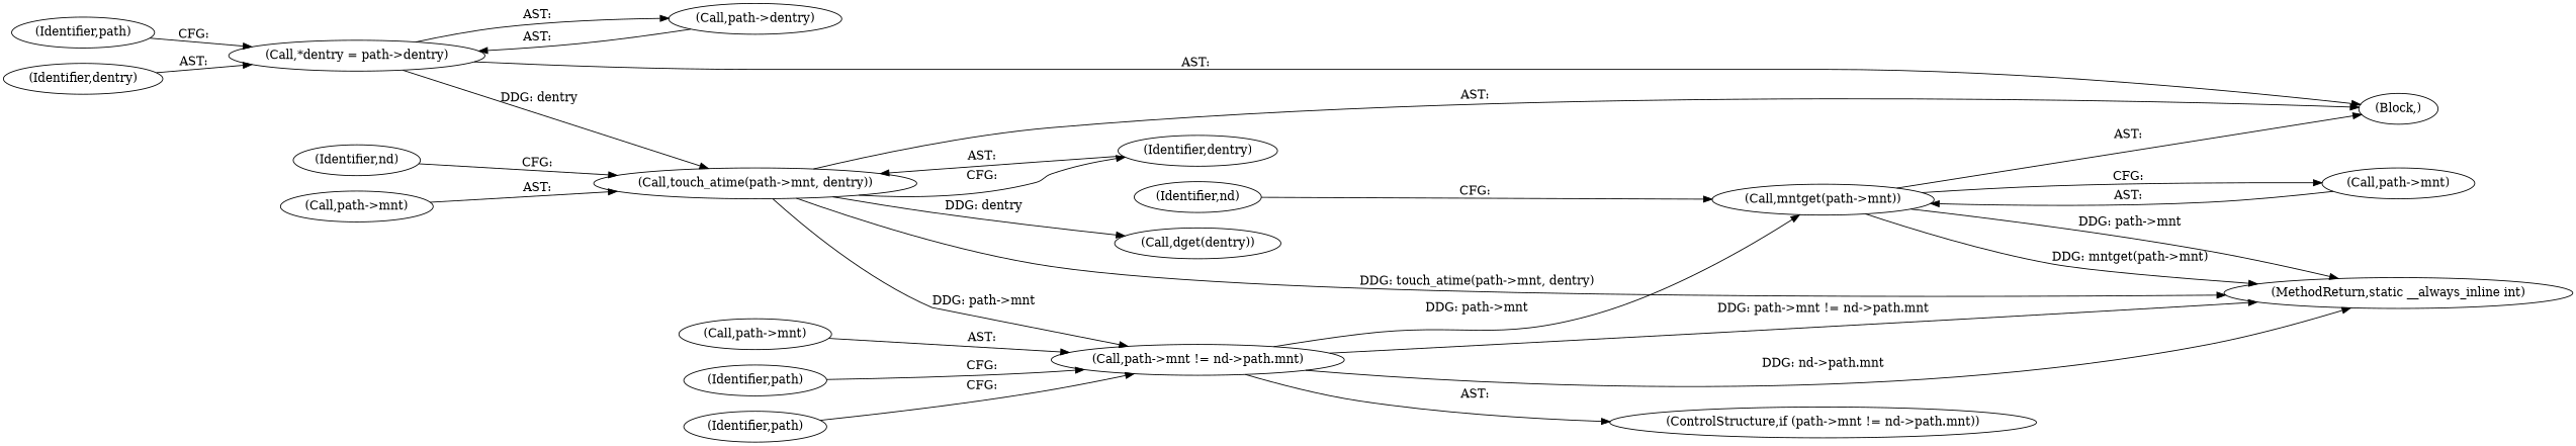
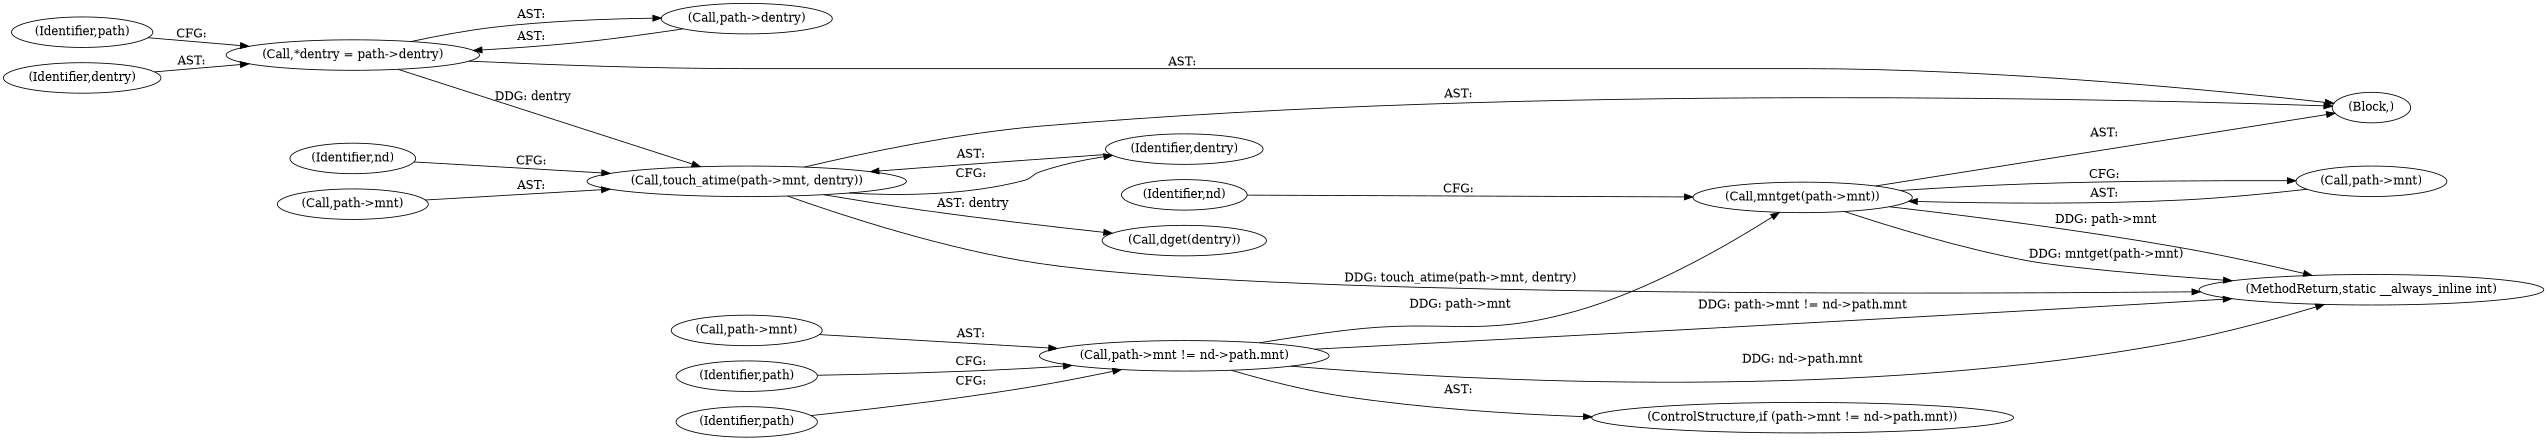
  digraph {
    rankdir=LR
    n1 [label="(Call,mntget(path->mnt))"]
    n2 [label="(Call,path->mnt)"]
    n3 [label="(MethodReturn,static __always_inline int)"]
    n4 [label="(Block,)"]
    n5 [label="(Call,path->mnt != nd->path.mnt)"]
    n6 [label="(ControlStructure,if (path->mnt != nd->path.mnt))"]
    n7 [label="(Call,touch_atime(path->mnt, dentry))"]
    n8 [label="(Identifier,dentry)"]
    n9 [label="(Call,dget(dentry))"]
    n10 [label="(Call,*dentry = path->dentry)"]
    n11 [label="(Call,path->dentry)"]
    n12 [label="(Call,path->mnt)"]
    n13 [label="(Identifier,nd)"]
    n14 [label="(Identifier,path)"]
    n15 [label="(Identifier,path)"]
    n16 [label="(Identifier,path)"]
    n17 [label="(Call,path->mnt)"]
    n18 [label="(Identifier,dentry)"]
    n19 [label="(Identifier,nd)"]
    n1 -> n2 [label="CFG: "]
    n1 -> n3 [label="DDG: mntget(path->mnt)"]
    n1 -> n3 [label="DDG: path->mnt"]
    n1 -> n4 [label="AST: "]
    n2 -> n1 [label="AST: "]
    n5 -> n1 [label="DDG: path->mnt"]
    n5 -> n3 [label="DDG: nd->path.mnt"]
    n5 -> n3 [label="DDG: path->mnt != nd->path.mnt"]
    n5 -> n6 [label="AST: "]
    n7 -> n3 [label="DDG: touch_atime(path->mnt, dentry)"]
    n7 -> n4 [label="AST: "]
-   n7 -> n5 [label="DDG: path->mnt"]
    n7 -> n8 [label="CFG: "]
-   n7 -> n9 [label="DDG: dentry"]
+   n7 -> n9 [label="AST: dentry"]
    n8 -> n7 [label="AST: "]
    n10 -> n4 [label="AST: "]
    n10 -> n7 [label="DDG: dentry"]
    n10 -> n11 [label="AST: "]
    n11 -> n10 [label="AST: "]
    n12 -> n5 [label="AST: "]
    n13 -> n7 [label="CFG: "]
    n14 -> n10 [label="CFG: "]
    n15 -> n5 [label="CFG: "]
    n16 -> n5 [label="CFG: "]
    n17 -> n7 [label="AST: "]
    n18 -> n10 [label="AST: "]
    n19 -> n1 [label="CFG: "]
  }
